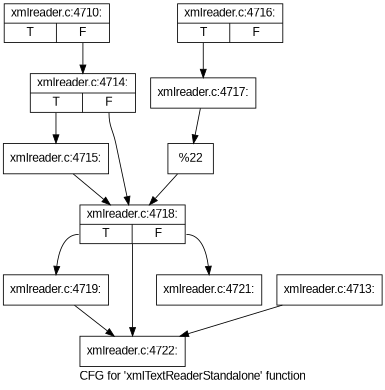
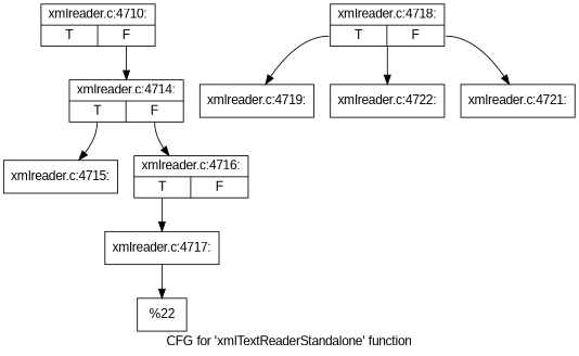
  digraph {
    fontname="Liberation Sans"
    label="CFG for 'xmlTextReaderStandalone' function"
    node [fontname="Liberation Sans" shape=record]
    edge [fontname="Liberation Sans"]
    n1 [label="{xmlreader.c:4710:|{<s0>T|<s1>F}}"]
    n2 [label="{xmlreader.c:4714:|{<s0>T|<s1>F}}"]
-   n3 [label="{xmlreader.c:4713:}"]
    n4 [label="{xmlreader.c:4722:}"]
    n5 [label="{xmlreader.c:4715:}"]
    n6 [label="{xmlreader.c:4716:|{<s0>T|<s1>F}}"]
    n7 [label="{xmlreader.c:4718:|{<s0>T|<s1>F}}"]
    n8 [label="{xmlreader.c:4717:}"]
    n9 [label="{xmlreader.c:4719:}"]
    n10 [label="{xmlreader.c:4721:}"]
    n11 [label="{%22}"]
    n1 -> n2 [tailport=s1]
    n2 -> n5 [tailport=s0]
-   n2 -> n7 [tailport=s1]
-   n3 -> n4
-   n5 -> n7
+   n2 -> n6 [tailport=s1]
    n6 -> n8 [tailport=s0]
    n7 -> n4
    n7 -> n9 [tailport=s0]
    n7 -> n10 [tailport=s1]
    n8 -> n11
-   n9 -> n4
-   n11 -> n7
  }
